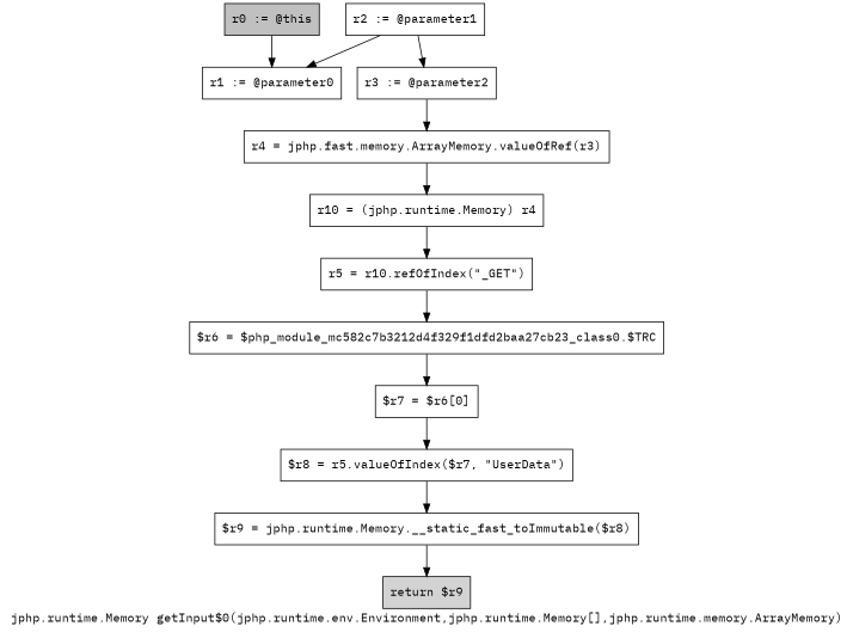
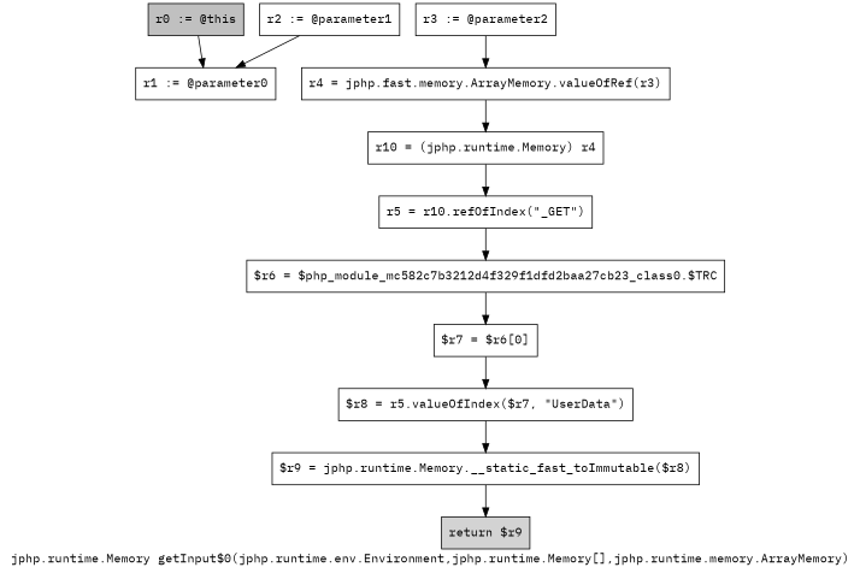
  digraph {
    fontname="IBM Plex Mono"
    label="jphp.runtime.Memory getInput$0(jphp.runtime.env.Environment,jphp.runtime.Memory[],jphp.runtime.memory.ArrayMemory)"
    node [fontname="IBM Plex Mono" shape=box]
    edge [fontname="IBM Plex Mono"]
    n1 [fillcolor=gray label="r0 := @this" style=filled]
    n2 [label="r1 := @parameter0"]
    n3 [label="r2 := @parameter1"]
    n4 [label="r3 := @parameter2"]
    n5 [label="r4 = jphp.fast.memory.ArrayMemory.valueOfRef(r3)"]
    n6 [label="r10 = (jphp.runtime.Memory) r4"]
    n7 [label="r5 = r10.refOfIndex(\"_GET\")"]
    n8 [label="$r6 = $php_module_mc582c7b3212d4f329f1dfd2baa27cb23_class0.$TRC"]
    n9 [label="$r7 = $r6[0]"]
    n10 [label="$r8 = r5.valueOfIndex($r7, \"UserData\")"]
    n11 [label="$r9 = jphp.runtime.Memory.__static_fast_toImmutable($r8)"]
    n12 [fillcolor=lightgray label="return $r9" style=filled]
    n1 -> n2
    n3 -> n2
-   n3 -> n4
    n4 -> n5
    n5 -> n6
    n6 -> n7
    n7 -> n8
    n8 -> n9
    n9 -> n10
    n10 -> n11
    n11 -> n12
  }
